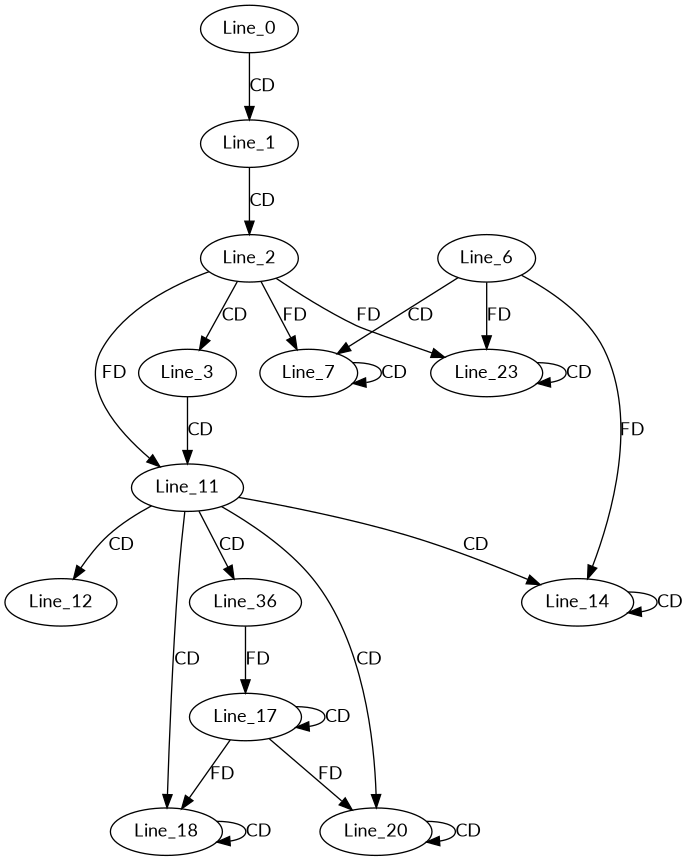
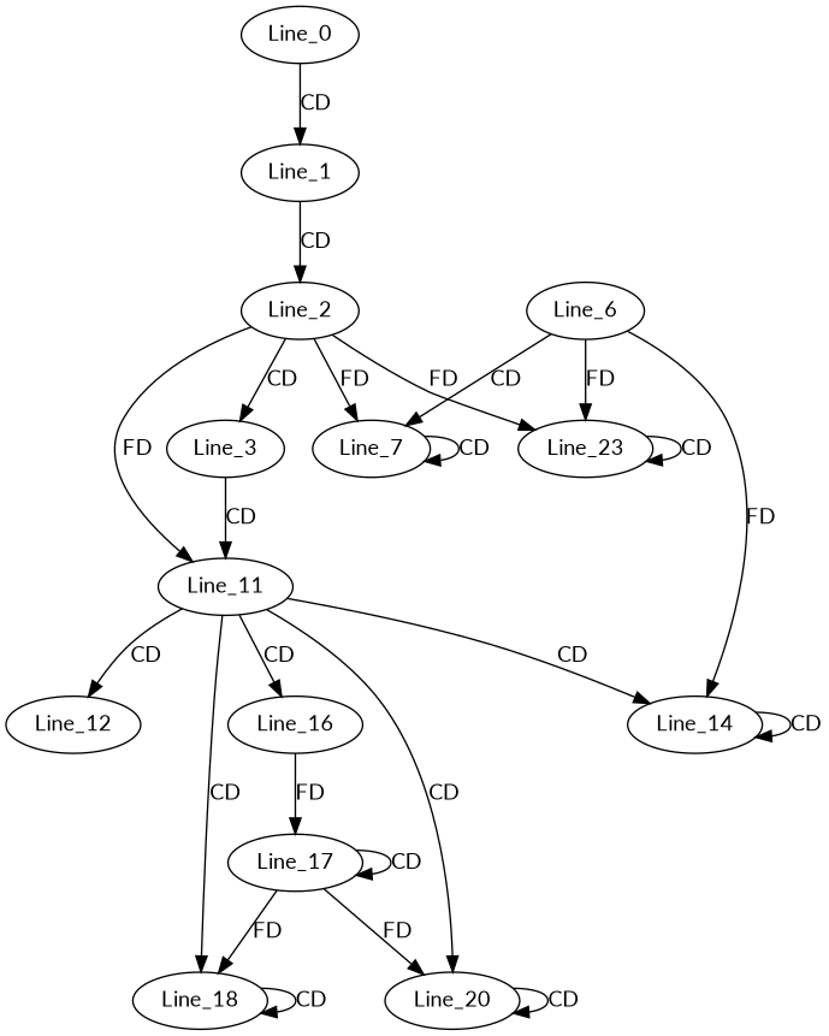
  digraph {
    fontname=Lato
    node [fontname=Lato]
    edge [fontname=Lato]
    Line_0
    Line_1
    Line_2
    Line_3
    Line_7
    Line_11
    Line_23
    Line_14
    Line_12
-   Line_16 [label=Line_36]
+   Line_16
    Line_18
    Line_20
    Line_6
    Line_17
    Line_0 -> Line_1 [label=CD]
    Line_1 -> Line_2 [label=CD]
    Line_2 -> Line_3 [label=CD]
    Line_2 -> Line_7 [label=FD]
    Line_2 -> Line_11 [label=FD]
    Line_2 -> Line_23 [label=FD]
    Line_3 -> Line_11 [label=CD]
    Line_7 -> Line_7 [label=CD]
    Line_11 -> Line_14 [label=CD]
    Line_11 -> Line_12 [label=CD]
    Line_11 -> Line_16 [label=CD]
    Line_11 -> Line_18 [label=CD]
    Line_11 -> Line_20 [label=CD]
    Line_23 -> Line_23 [label=CD]
    Line_14 -> Line_14 [label=CD]
    Line_16 -> Line_17 [label=FD]
    Line_18 -> Line_18 [label=CD]
    Line_20 -> Line_20 [label=CD]
    Line_6 -> Line_7 [label=CD]
    Line_6 -> Line_23 [label=FD]
    Line_6 -> Line_14 [label=FD]
    Line_17 -> Line_18 [label=FD]
    Line_17 -> Line_20 [label=FD]
    Line_17 -> Line_17 [label=CD]
  }
